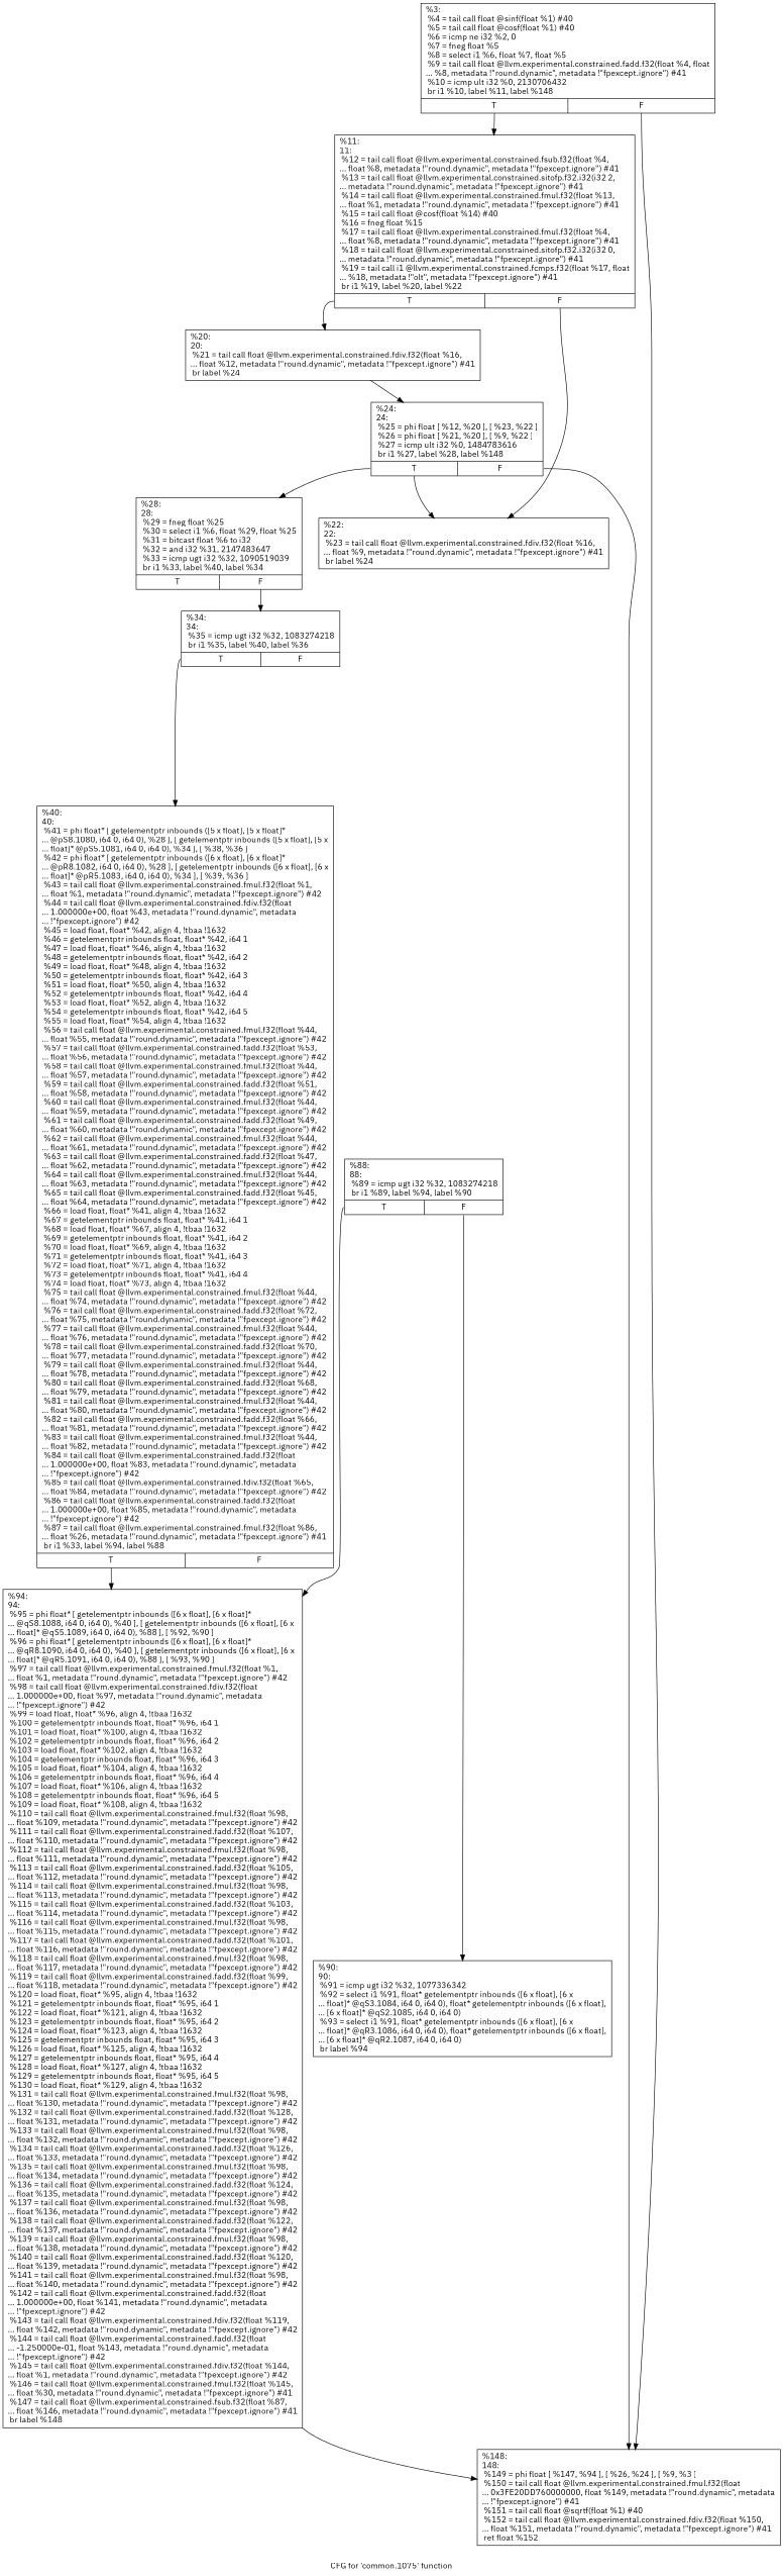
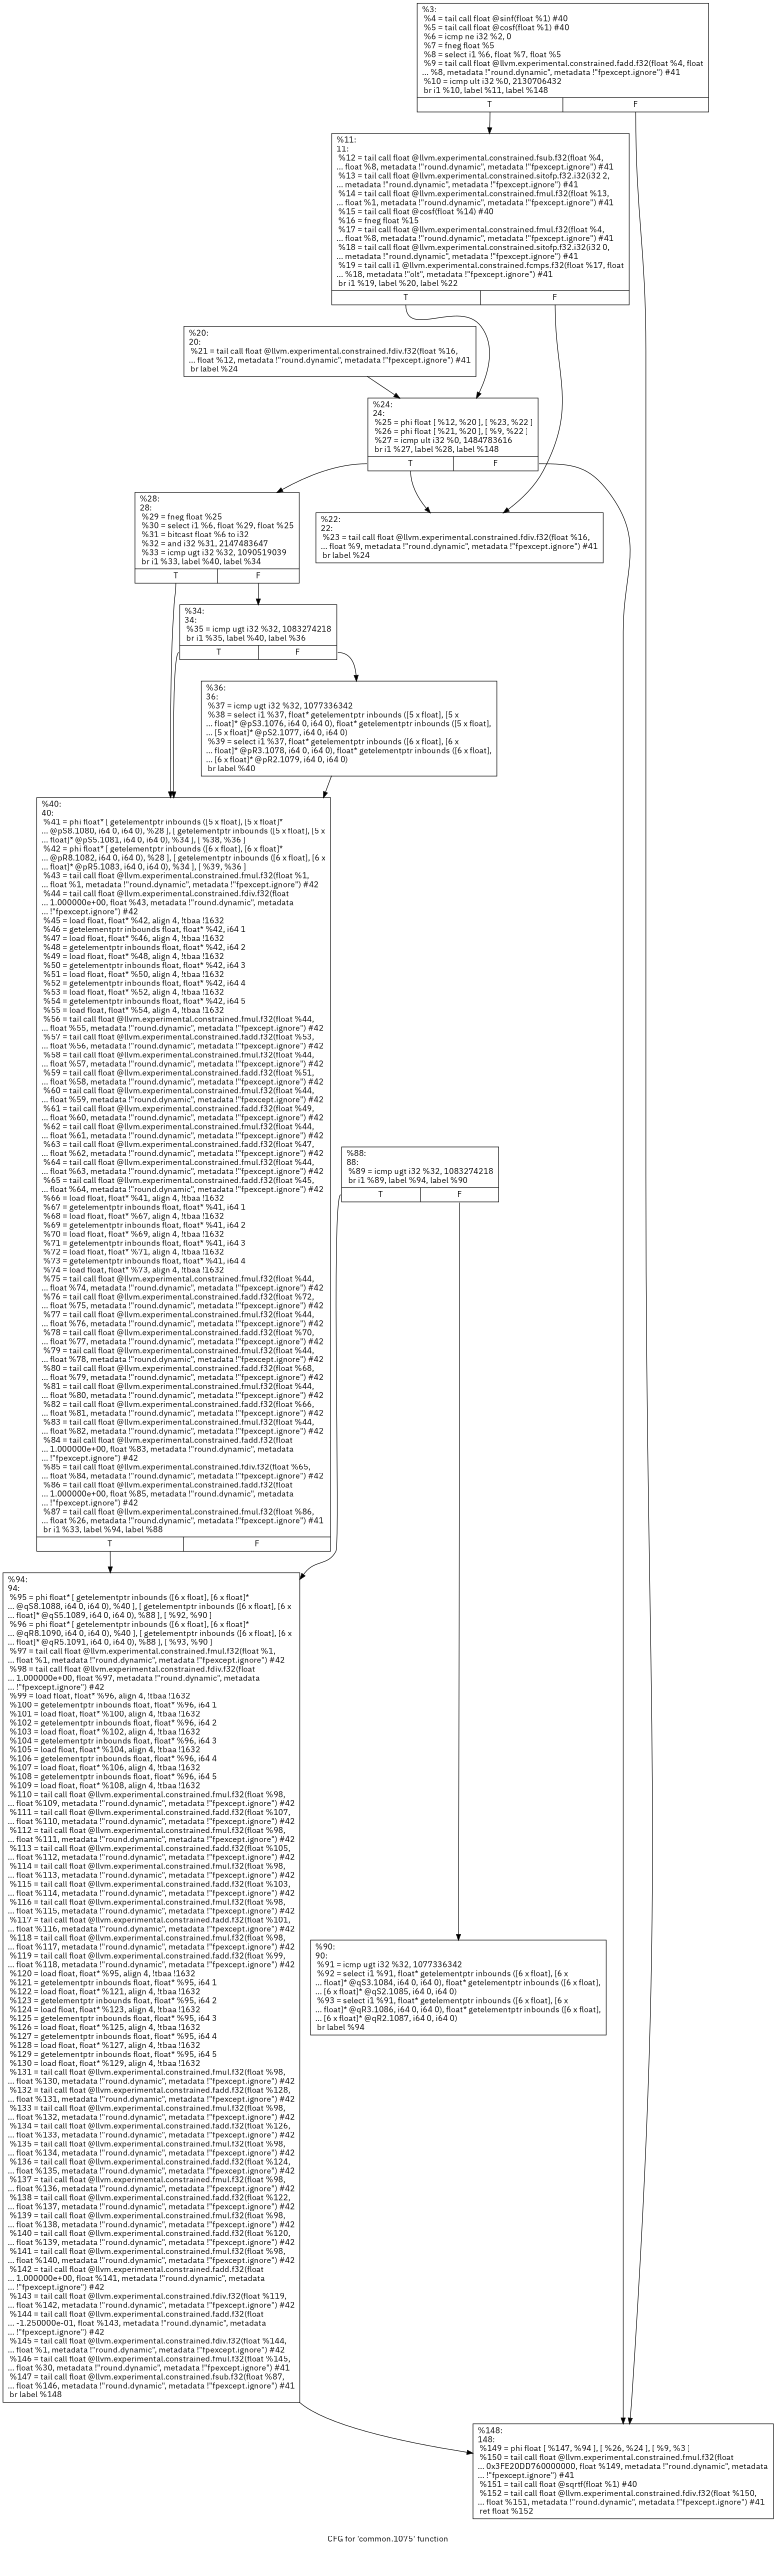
  digraph {
    fontname="IBM Plex Sans"
    label="CFG for 'common.1075' function"
    node [fontname="IBM Plex Sans" shape=record]
    edge [fontname="IBM Plex Sans" tailport=s0]
    n1 [label="{%3:\l  %4 = tail call float @sinf(float %1) #40\l  %5 = tail call float @cosf(float %1) #40\l  %6 = icmp ne i32 %2, 0\l  %7 = fneg float %5\l  %8 = select i1 %6, float %7, float %5\l  %9 = tail call float @llvm.experimental.constrained.fadd.f32(float %4, float\l... %8, metadata !\"round.dynamic\", metadata !\"fpexcept.ignore\") #41\l  %10 = icmp ult i32 %0, 2130706432\l  br i1 %10, label %11, label %148\l|{<s0>T|<s1>F}}"]
    n2 [label="{%11:\l11:                                               \l  %12 = tail call float @llvm.experimental.constrained.fsub.f32(float %4,\l... float %8, metadata !\"round.dynamic\", metadata !\"fpexcept.ignore\") #41\l  %13 = tail call float @llvm.experimental.constrained.sitofp.f32.i32(i32 2,\l... metadata !\"round.dynamic\", metadata !\"fpexcept.ignore\") #41\l  %14 = tail call float @llvm.experimental.constrained.fmul.f32(float %13,\l... float %1, metadata !\"round.dynamic\", metadata !\"fpexcept.ignore\") #41\l  %15 = tail call float @cosf(float %14) #40\l  %16 = fneg float %15\l  %17 = tail call float @llvm.experimental.constrained.fmul.f32(float %4,\l... float %8, metadata !\"round.dynamic\", metadata !\"fpexcept.ignore\") #41\l  %18 = tail call float @llvm.experimental.constrained.sitofp.f32.i32(i32 0,\l... metadata !\"round.dynamic\", metadata !\"fpexcept.ignore\") #41\l  %19 = tail call i1 @llvm.experimental.constrained.fcmps.f32(float %17, float\l... %18, metadata !\"olt\", metadata !\"fpexcept.ignore\") #41\l  br i1 %19, label %20, label %22\l|{<s0>T|<s1>F}}"]
    n3 [label="{%148:\l148:                                              \l  %149 = phi float [ %147, %94 ], [ %26, %24 ], [ %9, %3 ]\l  %150 = tail call float @llvm.experimental.constrained.fmul.f32(float\l... 0x3FE20DD760000000, float %149, metadata !\"round.dynamic\", metadata\l... !\"fpexcept.ignore\") #41\l  %151 = tail call float @sqrtf(float %1) #40\l  %152 = tail call float @llvm.experimental.constrained.fdiv.f32(float %150,\l... float %151, metadata !\"round.dynamic\", metadata !\"fpexcept.ignore\") #41\l  ret float %152\l}"]
    n4 [label="{%20:\l20:                                               \l  %21 = tail call float @llvm.experimental.constrained.fdiv.f32(float %16,\l... float %12, metadata !\"round.dynamic\", metadata !\"fpexcept.ignore\") #41\l  br label %24\l}"]
    n5 [label="{%22:\l22:                                               \l  %23 = tail call float @llvm.experimental.constrained.fdiv.f32(float %16,\l... float %9, metadata !\"round.dynamic\", metadata !\"fpexcept.ignore\") #41\l  br label %24\l}"]
    n6 [label="{%24:\l24:                                               \l  %25 = phi float [ %12, %20 ], [ %23, %22 ]\l  %26 = phi float [ %21, %20 ], [ %9, %22 ]\l  %27 = icmp ult i32 %0, 1484783616\l  br i1 %27, label %28, label %148\l|{<s0>T|<s1>F}}"]
    n7 [label="{%28:\l28:                                               \l  %29 = fneg float %25\l  %30 = select i1 %6, float %29, float %25\l  %31 = bitcast float %6 to i32\l  %32 = and i32 %31, 2147483647\l  %33 = icmp ugt i32 %32, 1090519039\l  br i1 %33, label %40, label %34\l|{<s0>T|<s1>F}}"]
    n8 [label="{%40:\l40:                                               \l  %41 = phi float* [ getelementptr inbounds ([5 x float], [5 x float]*\l... @pS8.1080, i64 0, i64 0), %28 ], [ getelementptr inbounds ([5 x float], [5 x\l... float]* @pS5.1081, i64 0, i64 0), %34 ], [ %38, %36 ]\l  %42 = phi float* [ getelementptr inbounds ([6 x float], [6 x float]*\l... @pR8.1082, i64 0, i64 0), %28 ], [ getelementptr inbounds ([6 x float], [6 x\l... float]* @pR5.1083, i64 0, i64 0), %34 ], [ %39, %36 ]\l  %43 = tail call float @llvm.experimental.constrained.fmul.f32(float %1,\l... float %1, metadata !\"round.dynamic\", metadata !\"fpexcept.ignore\") #42\l  %44 = tail call float @llvm.experimental.constrained.fdiv.f32(float\l... 1.000000e+00, float %43, metadata !\"round.dynamic\", metadata\l... !\"fpexcept.ignore\") #42\l  %45 = load float, float* %42, align 4, !tbaa !1632\l  %46 = getelementptr inbounds float, float* %42, i64 1\l  %47 = load float, float* %46, align 4, !tbaa !1632\l  %48 = getelementptr inbounds float, float* %42, i64 2\l  %49 = load float, float* %48, align 4, !tbaa !1632\l  %50 = getelementptr inbounds float, float* %42, i64 3\l  %51 = load float, float* %50, align 4, !tbaa !1632\l  %52 = getelementptr inbounds float, float* %42, i64 4\l  %53 = load float, float* %52, align 4, !tbaa !1632\l  %54 = getelementptr inbounds float, float* %42, i64 5\l  %55 = load float, float* %54, align 4, !tbaa !1632\l  %56 = tail call float @llvm.experimental.constrained.fmul.f32(float %44,\l... float %55, metadata !\"round.dynamic\", metadata !\"fpexcept.ignore\") #42\l  %57 = tail call float @llvm.experimental.constrained.fadd.f32(float %53,\l... float %56, metadata !\"round.dynamic\", metadata !\"fpexcept.ignore\") #42\l  %58 = tail call float @llvm.experimental.constrained.fmul.f32(float %44,\l... float %57, metadata !\"round.dynamic\", metadata !\"fpexcept.ignore\") #42\l  %59 = tail call float @llvm.experimental.constrained.fadd.f32(float %51,\l... float %58, metadata !\"round.dynamic\", metadata !\"fpexcept.ignore\") #42\l  %60 = tail call float @llvm.experimental.constrained.fmul.f32(float %44,\l... float %59, metadata !\"round.dynamic\", metadata !\"fpexcept.ignore\") #42\l  %61 = tail call float @llvm.experimental.constrained.fadd.f32(float %49,\l... float %60, metadata !\"round.dynamic\", metadata !\"fpexcept.ignore\") #42\l  %62 = tail call float @llvm.experimental.constrained.fmul.f32(float %44,\l... float %61, metadata !\"round.dynamic\", metadata !\"fpexcept.ignore\") #42\l  %63 = tail call float @llvm.experimental.constrained.fadd.f32(float %47,\l... float %62, metadata !\"round.dynamic\", metadata !\"fpexcept.ignore\") #42\l  %64 = tail call float @llvm.experimental.constrained.fmul.f32(float %44,\l... float %63, metadata !\"round.dynamic\", metadata !\"fpexcept.ignore\") #42\l  %65 = tail call float @llvm.experimental.constrained.fadd.f32(float %45,\l... float %64, metadata !\"round.dynamic\", metadata !\"fpexcept.ignore\") #42\l  %66 = load float, float* %41, align 4, !tbaa !1632\l  %67 = getelementptr inbounds float, float* %41, i64 1\l  %68 = load float, float* %67, align 4, !tbaa !1632\l  %69 = getelementptr inbounds float, float* %41, i64 2\l  %70 = load float, float* %69, align 4, !tbaa !1632\l  %71 = getelementptr inbounds float, float* %41, i64 3\l  %72 = load float, float* %71, align 4, !tbaa !1632\l  %73 = getelementptr inbounds float, float* %41, i64 4\l  %74 = load float, float* %73, align 4, !tbaa !1632\l  %75 = tail call float @llvm.experimental.constrained.fmul.f32(float %44,\l... float %74, metadata !\"round.dynamic\", metadata !\"fpexcept.ignore\") #42\l  %76 = tail call float @llvm.experimental.constrained.fadd.f32(float %72,\l... float %75, metadata !\"round.dynamic\", metadata !\"fpexcept.ignore\") #42\l  %77 = tail call float @llvm.experimental.constrained.fmul.f32(float %44,\l... float %76, metadata !\"round.dynamic\", metadata !\"fpexcept.ignore\") #42\l  %78 = tail call float @llvm.experimental.constrained.fadd.f32(float %70,\l... float %77, metadata !\"round.dynamic\", metadata !\"fpexcept.ignore\") #42\l  %79 = tail call float @llvm.experimental.constrained.fmul.f32(float %44,\l... float %78, metadata !\"round.dynamic\", metadata !\"fpexcept.ignore\") #42\l  %80 = tail call float @llvm.experimental.constrained.fadd.f32(float %68,\l... float %79, metadata !\"round.dynamic\", metadata !\"fpexcept.ignore\") #42\l  %81 = tail call float @llvm.experimental.constrained.fmul.f32(float %44,\l... float %80, metadata !\"round.dynamic\", metadata !\"fpexcept.ignore\") #42\l  %82 = tail call float @llvm.experimental.constrained.fadd.f32(float %66,\l... float %81, metadata !\"round.dynamic\", metadata !\"fpexcept.ignore\") #42\l  %83 = tail call float @llvm.experimental.constrained.fmul.f32(float %44,\l... float %82, metadata !\"round.dynamic\", metadata !\"fpexcept.ignore\") #42\l  %84 = tail call float @llvm.experimental.constrained.fadd.f32(float\l... 1.000000e+00, float %83, metadata !\"round.dynamic\", metadata\l... !\"fpexcept.ignore\") #42\l  %85 = tail call float @llvm.experimental.constrained.fdiv.f32(float %65,\l... float %84, metadata !\"round.dynamic\", metadata !\"fpexcept.ignore\") #42\l  %86 = tail call float @llvm.experimental.constrained.fadd.f32(float\l... 1.000000e+00, float %85, metadata !\"round.dynamic\", metadata\l... !\"fpexcept.ignore\") #42\l  %87 = tail call float @llvm.experimental.constrained.fmul.f32(float %86,\l... float %26, metadata !\"round.dynamic\", metadata !\"fpexcept.ignore\") #41\l  br i1 %33, label %94, label %88\l|{<s0>T|<s1>F}}"]
    n9 [label="{%34:\l34:                                               \l  %35 = icmp ugt i32 %32, 1083274218\l  br i1 %35, label %40, label %36\l|{<s0>T|<s1>F}}"]
    n10 [label="{%94:\l94:                                               \l  %95 = phi float* [ getelementptr inbounds ([6 x float], [6 x float]*\l... @qS8.1088, i64 0, i64 0), %40 ], [ getelementptr inbounds ([6 x float], [6 x\l... float]* @qS5.1089, i64 0, i64 0), %88 ], [ %92, %90 ]\l  %96 = phi float* [ getelementptr inbounds ([6 x float], [6 x float]*\l... @qR8.1090, i64 0, i64 0), %40 ], [ getelementptr inbounds ([6 x float], [6 x\l... float]* @qR5.1091, i64 0, i64 0), %88 ], [ %93, %90 ]\l  %97 = tail call float @llvm.experimental.constrained.fmul.f32(float %1,\l... float %1, metadata !\"round.dynamic\", metadata !\"fpexcept.ignore\") #42\l  %98 = tail call float @llvm.experimental.constrained.fdiv.f32(float\l... 1.000000e+00, float %97, metadata !\"round.dynamic\", metadata\l... !\"fpexcept.ignore\") #42\l  %99 = load float, float* %96, align 4, !tbaa !1632\l  %100 = getelementptr inbounds float, float* %96, i64 1\l  %101 = load float, float* %100, align 4, !tbaa !1632\l  %102 = getelementptr inbounds float, float* %96, i64 2\l  %103 = load float, float* %102, align 4, !tbaa !1632\l  %104 = getelementptr inbounds float, float* %96, i64 3\l  %105 = load float, float* %104, align 4, !tbaa !1632\l  %106 = getelementptr inbounds float, float* %96, i64 4\l  %107 = load float, float* %106, align 4, !tbaa !1632\l  %108 = getelementptr inbounds float, float* %96, i64 5\l  %109 = load float, float* %108, align 4, !tbaa !1632\l  %110 = tail call float @llvm.experimental.constrained.fmul.f32(float %98,\l... float %109, metadata !\"round.dynamic\", metadata !\"fpexcept.ignore\") #42\l  %111 = tail call float @llvm.experimental.constrained.fadd.f32(float %107,\l... float %110, metadata !\"round.dynamic\", metadata !\"fpexcept.ignore\") #42\l  %112 = tail call float @llvm.experimental.constrained.fmul.f32(float %98,\l... float %111, metadata !\"round.dynamic\", metadata !\"fpexcept.ignore\") #42\l  %113 = tail call float @llvm.experimental.constrained.fadd.f32(float %105,\l... float %112, metadata !\"round.dynamic\", metadata !\"fpexcept.ignore\") #42\l  %114 = tail call float @llvm.experimental.constrained.fmul.f32(float %98,\l... float %113, metadata !\"round.dynamic\", metadata !\"fpexcept.ignore\") #42\l  %115 = tail call float @llvm.experimental.constrained.fadd.f32(float %103,\l... float %114, metadata !\"round.dynamic\", metadata !\"fpexcept.ignore\") #42\l  %116 = tail call float @llvm.experimental.constrained.fmul.f32(float %98,\l... float %115, metadata !\"round.dynamic\", metadata !\"fpexcept.ignore\") #42\l  %117 = tail call float @llvm.experimental.constrained.fadd.f32(float %101,\l... float %116, metadata !\"round.dynamic\", metadata !\"fpexcept.ignore\") #42\l  %118 = tail call float @llvm.experimental.constrained.fmul.f32(float %98,\l... float %117, metadata !\"round.dynamic\", metadata !\"fpexcept.ignore\") #42\l  %119 = tail call float @llvm.experimental.constrained.fadd.f32(float %99,\l... float %118, metadata !\"round.dynamic\", metadata !\"fpexcept.ignore\") #42\l  %120 = load float, float* %95, align 4, !tbaa !1632\l  %121 = getelementptr inbounds float, float* %95, i64 1\l  %122 = load float, float* %121, align 4, !tbaa !1632\l  %123 = getelementptr inbounds float, float* %95, i64 2\l  %124 = load float, float* %123, align 4, !tbaa !1632\l  %125 = getelementptr inbounds float, float* %95, i64 3\l  %126 = load float, float* %125, align 4, !tbaa !1632\l  %127 = getelementptr inbounds float, float* %95, i64 4\l  %128 = load float, float* %127, align 4, !tbaa !1632\l  %129 = getelementptr inbounds float, float* %95, i64 5\l  %130 = load float, float* %129, align 4, !tbaa !1632\l  %131 = tail call float @llvm.experimental.constrained.fmul.f32(float %98,\l... float %130, metadata !\"round.dynamic\", metadata !\"fpexcept.ignore\") #42\l  %132 = tail call float @llvm.experimental.constrained.fadd.f32(float %128,\l... float %131, metadata !\"round.dynamic\", metadata !\"fpexcept.ignore\") #42\l  %133 = tail call float @llvm.experimental.constrained.fmul.f32(float %98,\l... float %132, metadata !\"round.dynamic\", metadata !\"fpexcept.ignore\") #42\l  %134 = tail call float @llvm.experimental.constrained.fadd.f32(float %126,\l... float %133, metadata !\"round.dynamic\", metadata !\"fpexcept.ignore\") #42\l  %135 = tail call float @llvm.experimental.constrained.fmul.f32(float %98,\l... float %134, metadata !\"round.dynamic\", metadata !\"fpexcept.ignore\") #42\l  %136 = tail call float @llvm.experimental.constrained.fadd.f32(float %124,\l... float %135, metadata !\"round.dynamic\", metadata !\"fpexcept.ignore\") #42\l  %137 = tail call float @llvm.experimental.constrained.fmul.f32(float %98,\l... float %136, metadata !\"round.dynamic\", metadata !\"fpexcept.ignore\") #42\l  %138 = tail call float @llvm.experimental.constrained.fadd.f32(float %122,\l... float %137, metadata !\"round.dynamic\", metadata !\"fpexcept.ignore\") #42\l  %139 = tail call float @llvm.experimental.constrained.fmul.f32(float %98,\l... float %138, metadata !\"round.dynamic\", metadata !\"fpexcept.ignore\") #42\l  %140 = tail call float @llvm.experimental.constrained.fadd.f32(float %120,\l... float %139, metadata !\"round.dynamic\", metadata !\"fpexcept.ignore\") #42\l  %141 = tail call float @llvm.experimental.constrained.fmul.f32(float %98,\l... float %140, metadata !\"round.dynamic\", metadata !\"fpexcept.ignore\") #42\l  %142 = tail call float @llvm.experimental.constrained.fadd.f32(float\l... 1.000000e+00, float %141, metadata !\"round.dynamic\", metadata\l... !\"fpexcept.ignore\") #42\l  %143 = tail call float @llvm.experimental.constrained.fdiv.f32(float %119,\l... float %142, metadata !\"round.dynamic\", metadata !\"fpexcept.ignore\") #42\l  %144 = tail call float @llvm.experimental.constrained.fadd.f32(float\l... -1.250000e-01, float %143, metadata !\"round.dynamic\", metadata\l... !\"fpexcept.ignore\") #42\l  %145 = tail call float @llvm.experimental.constrained.fdiv.f32(float %144,\l... float %1, metadata !\"round.dynamic\", metadata !\"fpexcept.ignore\") #42\l  %146 = tail call float @llvm.experimental.constrained.fmul.f32(float %145,\l... float %30, metadata !\"round.dynamic\", metadata !\"fpexcept.ignore\") #41\l  %147 = tail call float @llvm.experimental.constrained.fsub.f32(float %87,\l... float %146, metadata !\"round.dynamic\", metadata !\"fpexcept.ignore\") #41\l  br label %148\l}"]
+   n11 [label="{%36:\l36:                                               \l  %37 = icmp ugt i32 %32, 1077336342\l  %38 = select i1 %37, float* getelementptr inbounds ([5 x float], [5 x\l... float]* @pS3.1076, i64 0, i64 0), float* getelementptr inbounds ([5 x float],\l... [5 x float]* @pS2.1077, i64 0, i64 0)\l  %39 = select i1 %37, float* getelementptr inbounds ([6 x float], [6 x\l... float]* @pR3.1078, i64 0, i64 0), float* getelementptr inbounds ([6 x float],\l... [6 x float]* @pR2.1079, i64 0, i64 0)\l  br label %40\l}"]
    n12 [label="{%88:\l88:                                               \l  %89 = icmp ugt i32 %32, 1083274218\l  br i1 %89, label %94, label %90\l|{<s0>T|<s1>F}}"]
    n13 [label="{%90:\l90:                                               \l  %91 = icmp ugt i32 %32, 1077336342\l  %92 = select i1 %91, float* getelementptr inbounds ([6 x float], [6 x\l... float]* @qS3.1084, i64 0, i64 0), float* getelementptr inbounds ([6 x float],\l... [6 x float]* @qS2.1085, i64 0, i64 0)\l  %93 = select i1 %91, float* getelementptr inbounds ([6 x float], [6 x\l... float]* @qR3.1086, i64 0, i64 0), float* getelementptr inbounds ([6 x float],\l... [6 x float]* @qR2.1087, i64 0, i64 0)\l  br label %94\l}"]
    n1 -> n2
    n1 -> n3 [tailport=s1]
-   n2 -> n4
+   n2 -> n6
    n2 -> n5 [tailport=s1]
    n4 -> n6
    n6 -> n3 [tailport=s1]
    n6 -> n5
    n6 -> n7
+   n7 -> n8
    n7 -> n9 [tailport=s1]
    n8 -> n10
    n9 -> n8
+   n9 -> n11 [tailport=s1]
    n10 -> n3
+   n11 -> n8
    n12 -> n10
    n12 -> n13 [tailport=s1]
  }
